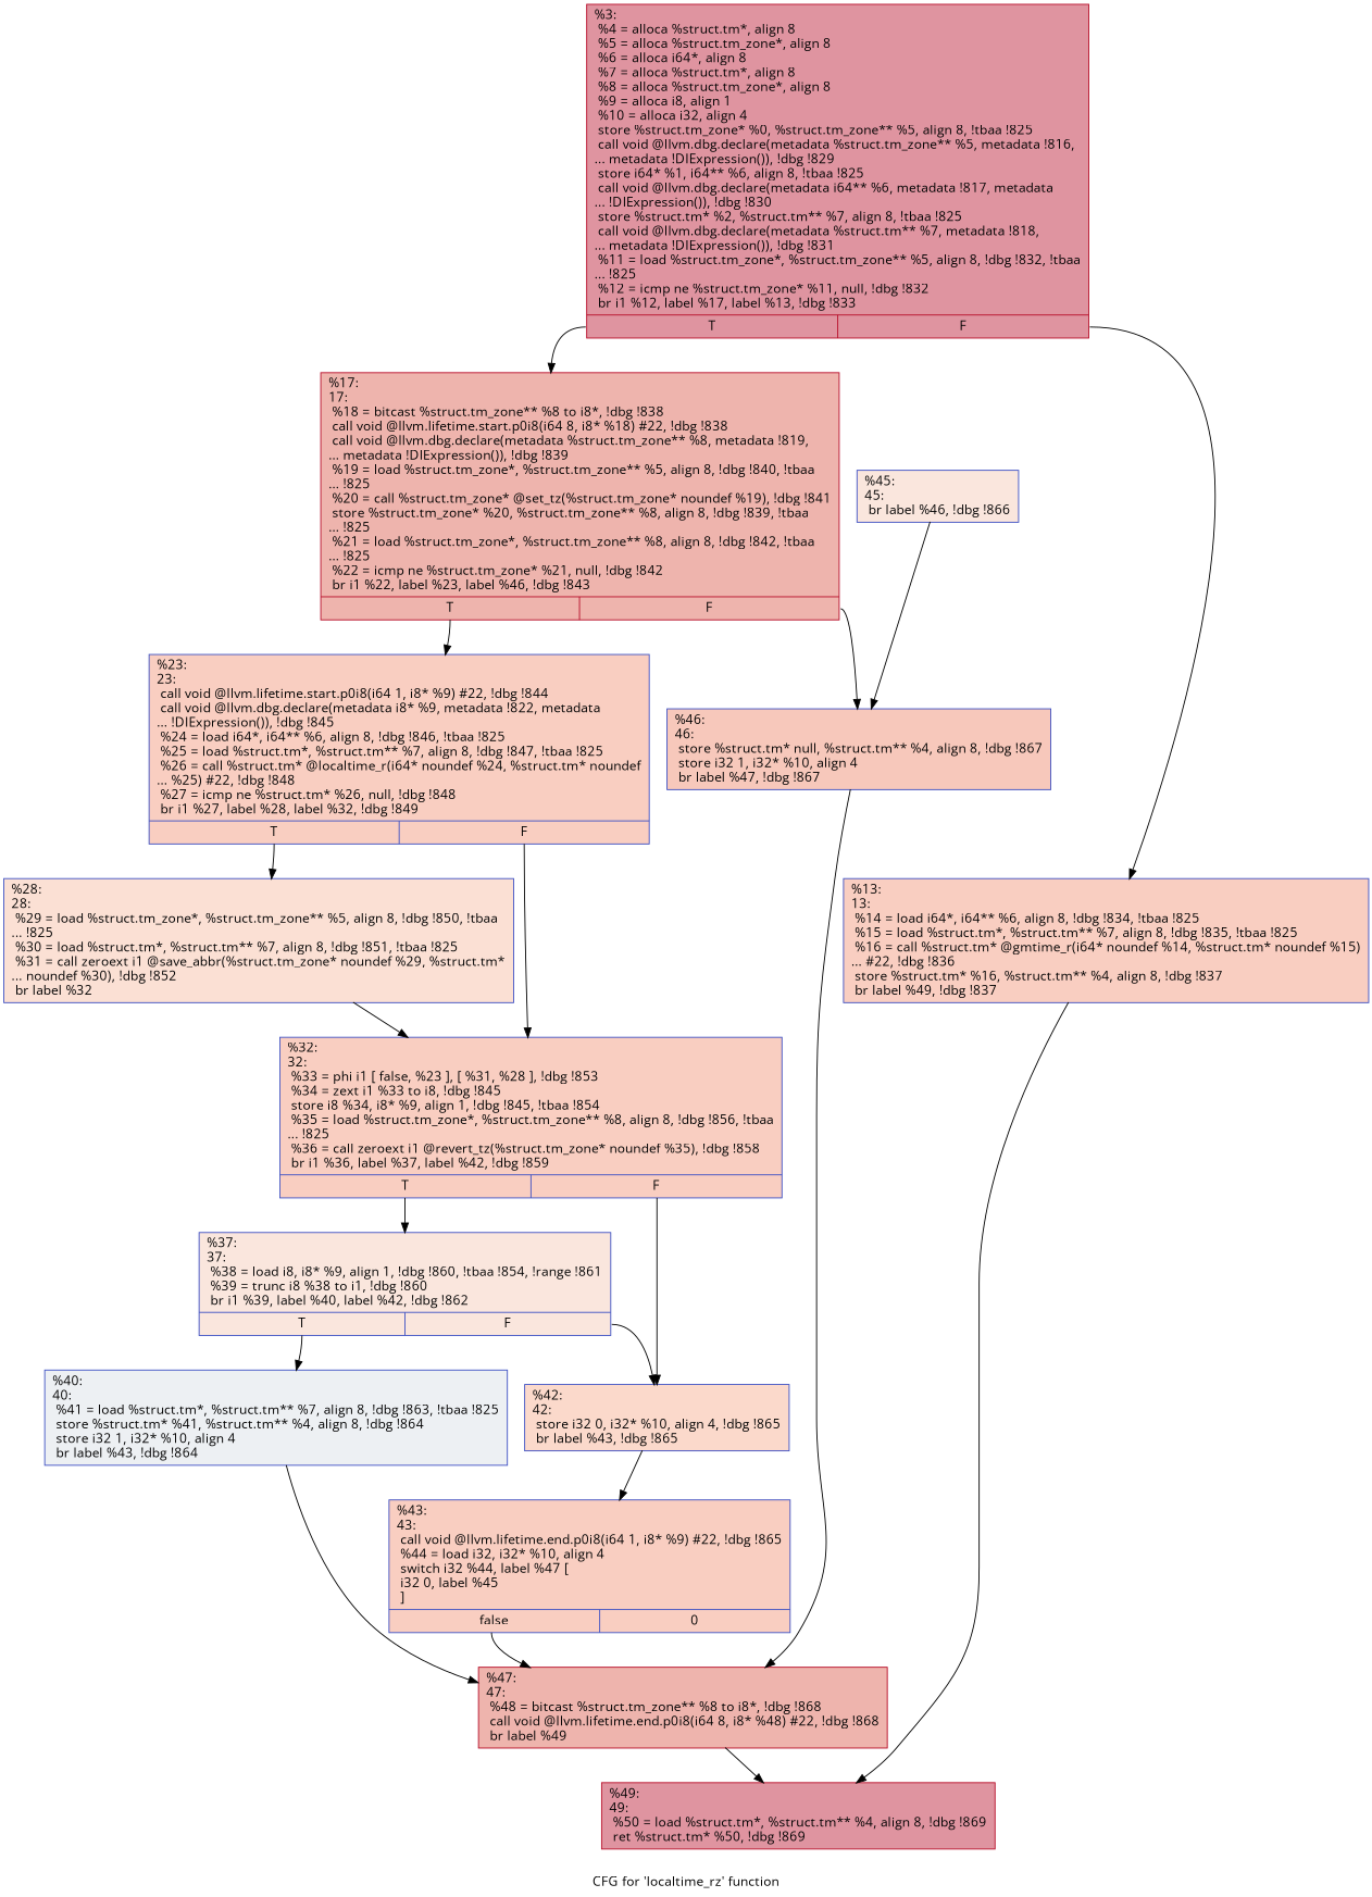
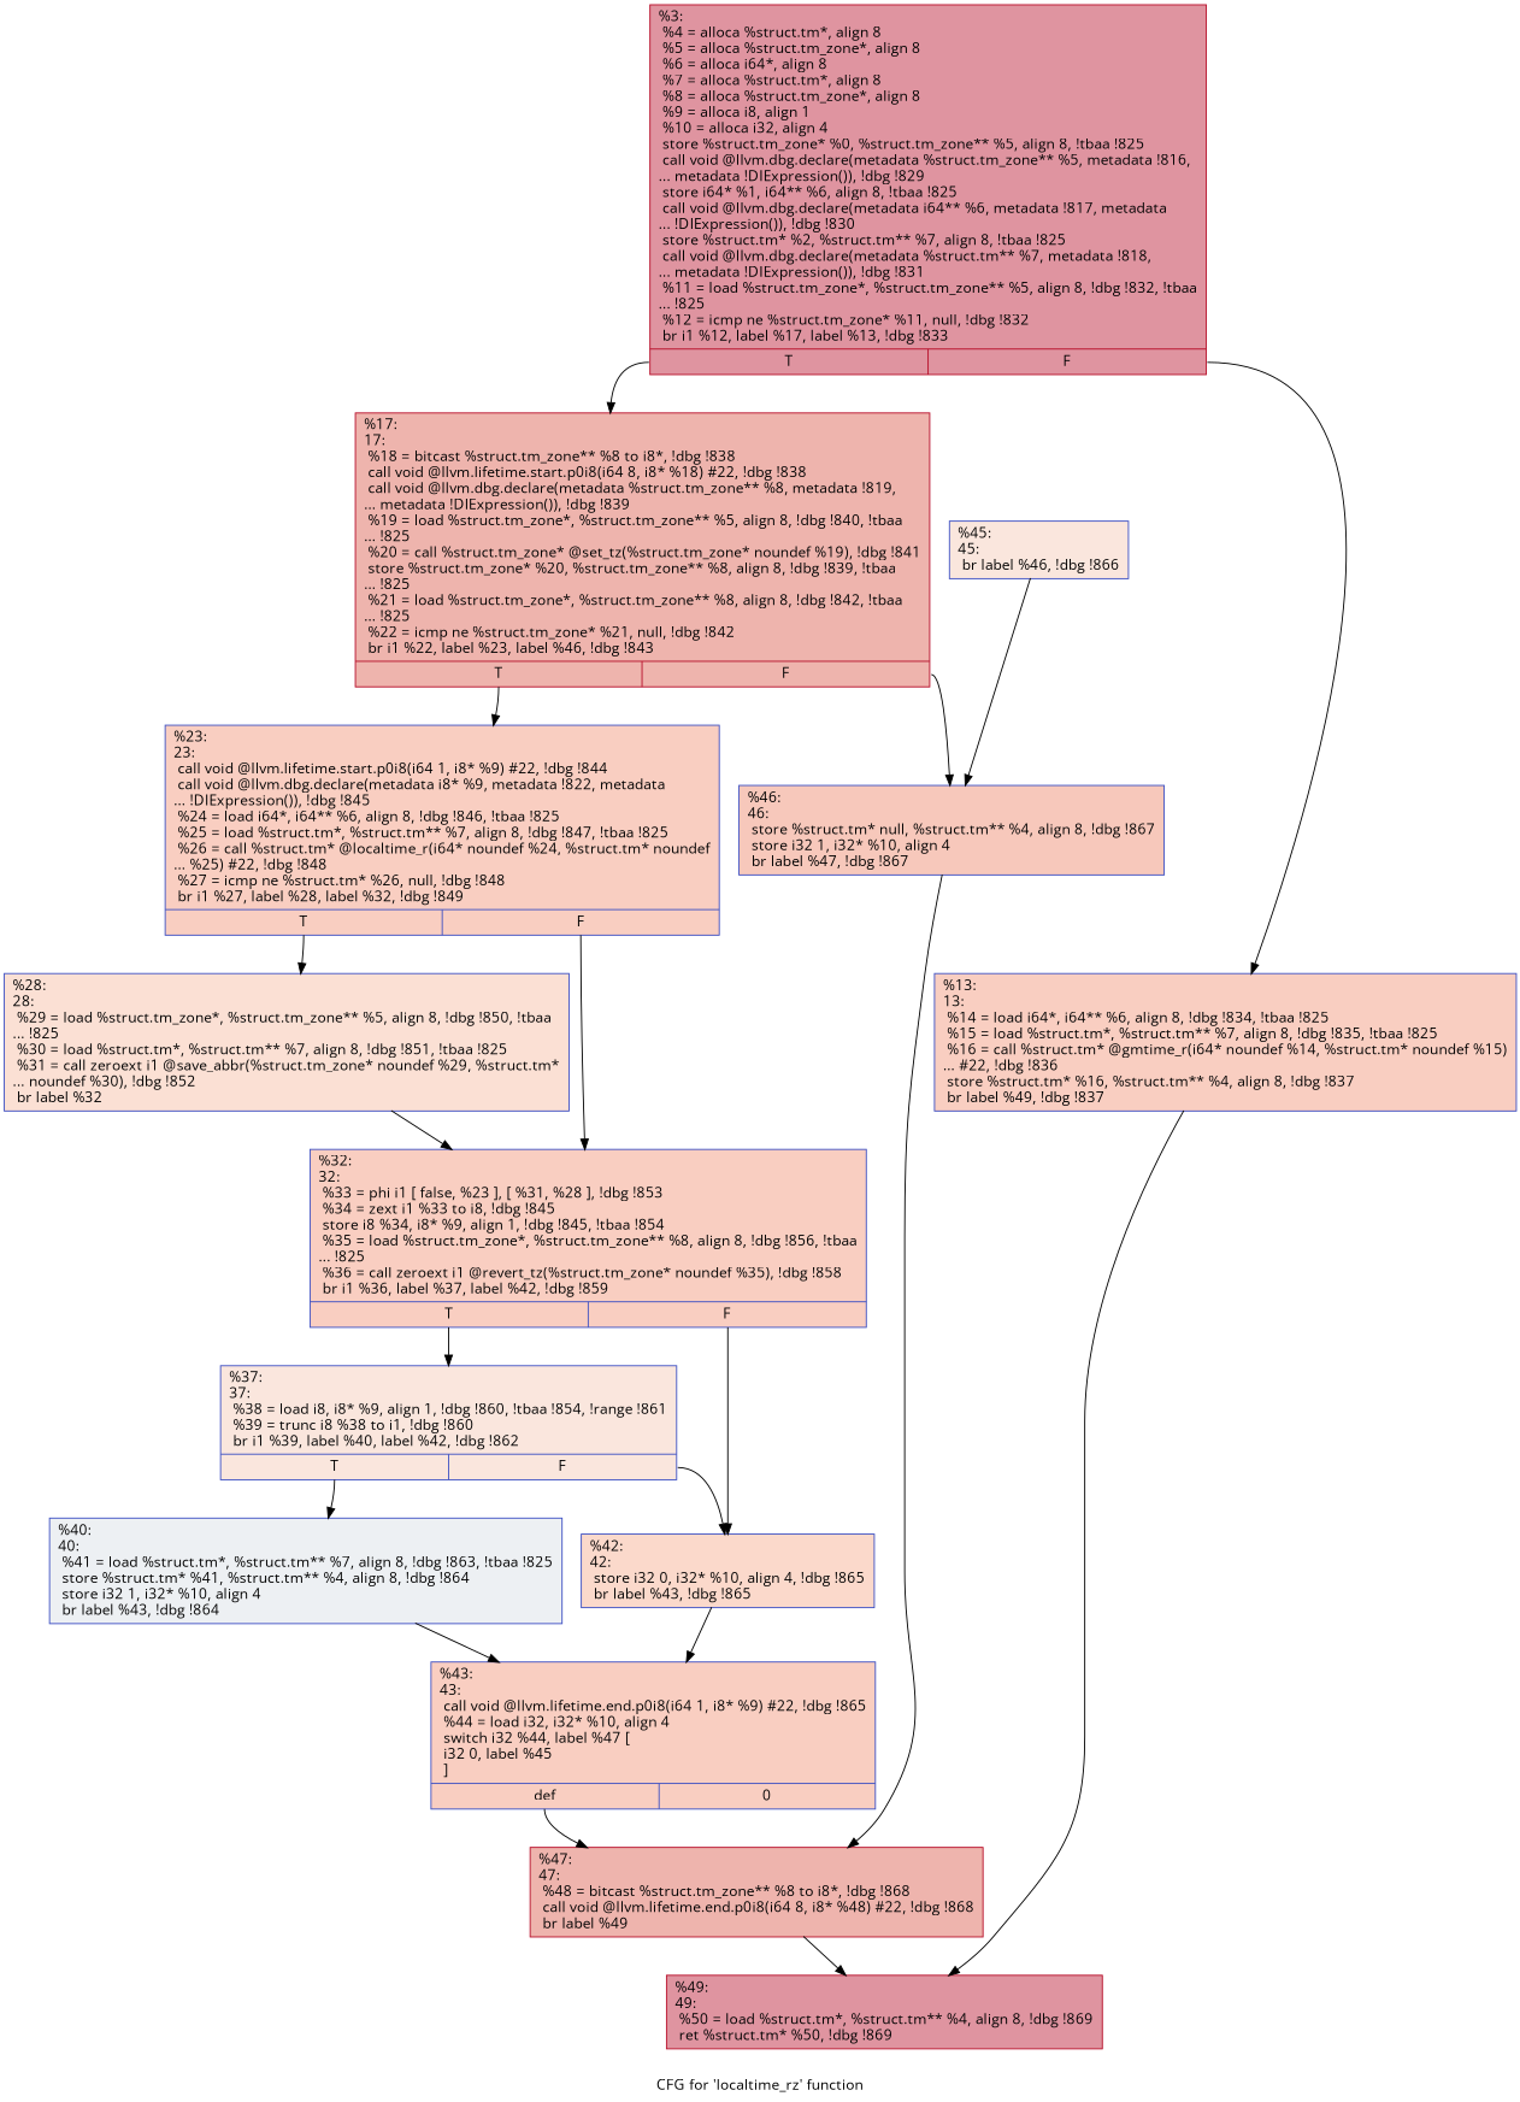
  digraph {
    fontname="Open Sans"
    label="CFG for 'localtime_rz' function"
    node [color="#3d50c3ff" fillcolor="#f2907270" fontname="Open Sans" shape=record style=filled]
    edge [fontname="Open Sans"]
    n1 [color="#b70d28ff" fillcolor="#b70d2870" label="{%3:\l  %4 = alloca %struct.tm*, align 8\l  %5 = alloca %struct.tm_zone*, align 8\l  %6 = alloca i64*, align 8\l  %7 = alloca %struct.tm*, align 8\l  %8 = alloca %struct.tm_zone*, align 8\l  %9 = alloca i8, align 1\l  %10 = alloca i32, align 4\l  store %struct.tm_zone* %0, %struct.tm_zone** %5, align 8, !tbaa !825\l  call void @llvm.dbg.declare(metadata %struct.tm_zone** %5, metadata !816,\l... metadata !DIExpression()), !dbg !829\l  store i64* %1, i64** %6, align 8, !tbaa !825\l  call void @llvm.dbg.declare(metadata i64** %6, metadata !817, metadata\l... !DIExpression()), !dbg !830\l  store %struct.tm* %2, %struct.tm** %7, align 8, !tbaa !825\l  call void @llvm.dbg.declare(metadata %struct.tm** %7, metadata !818,\l... metadata !DIExpression()), !dbg !831\l  %11 = load %struct.tm_zone*, %struct.tm_zone** %5, align 8, !dbg !832, !tbaa\l... !825\l  %12 = icmp ne %struct.tm_zone* %11, null, !dbg !832\l  br i1 %12, label %17, label %13, !dbg !833\l|{<s0>T|<s1>F}}"]
    n2 [color="#b70d28ff" fillcolor="#d8564670" label="{%17:\l17:                                               \l  %18 = bitcast %struct.tm_zone** %8 to i8*, !dbg !838\l  call void @llvm.lifetime.start.p0i8(i64 8, i8* %18) #22, !dbg !838\l  call void @llvm.dbg.declare(metadata %struct.tm_zone** %8, metadata !819,\l... metadata !DIExpression()), !dbg !839\l  %19 = load %struct.tm_zone*, %struct.tm_zone** %5, align 8, !dbg !840, !tbaa\l... !825\l  %20 = call %struct.tm_zone* @set_tz(%struct.tm_zone* noundef %19), !dbg !841\l  store %struct.tm_zone* %20, %struct.tm_zone** %8, align 8, !dbg !839, !tbaa\l... !825\l  %21 = load %struct.tm_zone*, %struct.tm_zone** %8, align 8, !dbg !842, !tbaa\l... !825\l  %22 = icmp ne %struct.tm_zone* %21, null, !dbg !842\l  br i1 %22, label %23, label %46, !dbg !843\l|{<s0>T|<s1>F}}"]
    n3 [label="{%13:\l13:                                               \l  %14 = load i64*, i64** %6, align 8, !dbg !834, !tbaa !825\l  %15 = load %struct.tm*, %struct.tm** %7, align 8, !dbg !835, !tbaa !825\l  %16 = call %struct.tm* @gmtime_r(i64* noundef %14, %struct.tm* noundef %15)\l... #22, !dbg !836\l  store %struct.tm* %16, %struct.tm** %4, align 8, !dbg !837\l  br label %49, !dbg !837\l}"]
    n4 [label="{%23:\l23:                                               \l  call void @llvm.lifetime.start.p0i8(i64 1, i8* %9) #22, !dbg !844\l  call void @llvm.dbg.declare(metadata i8* %9, metadata !822, metadata\l... !DIExpression()), !dbg !845\l  %24 = load i64*, i64** %6, align 8, !dbg !846, !tbaa !825\l  %25 = load %struct.tm*, %struct.tm** %7, align 8, !dbg !847, !tbaa !825\l  %26 = call %struct.tm* @localtime_r(i64* noundef %24, %struct.tm* noundef\l... %25) #22, !dbg !848\l  %27 = icmp ne %struct.tm* %26, null, !dbg !848\l  br i1 %27, label %28, label %32, !dbg !849\l|{<s0>T|<s1>F}}"]
    n5 [fillcolor="#ed836670" label="{%46:\l46:                                               \l  store %struct.tm* null, %struct.tm** %4, align 8, !dbg !867\l  store i32 1, i32* %10, align 4\l  br label %47, !dbg !867\l}"]
    n6 [color="#b70d28ff" fillcolor="#b70d2870" label="{%49:\l49:                                               \l  %50 = load %struct.tm*, %struct.tm** %4, align 8, !dbg !869\l  ret %struct.tm* %50, !dbg !869\l}"]
    n7 [fillcolor="#f7b99e70" label="{%28:\l28:                                               \l  %29 = load %struct.tm_zone*, %struct.tm_zone** %5, align 8, !dbg !850, !tbaa\l... !825\l  %30 = load %struct.tm*, %struct.tm** %7, align 8, !dbg !851, !tbaa !825\l  %31 = call zeroext i1 @save_abbr(%struct.tm_zone* noundef %29, %struct.tm*\l... noundef %30), !dbg !852\l  br label %32\l}"]
    n8 [label="{%32:\l32:                                               \l  %33 = phi i1 [ false, %23 ], [ %31, %28 ], !dbg !853\l  %34 = zext i1 %33 to i8, !dbg !845\l  store i8 %34, i8* %9, align 1, !dbg !845, !tbaa !854\l  %35 = load %struct.tm_zone*, %struct.tm_zone** %8, align 8, !dbg !856, !tbaa\l... !825\l  %36 = call zeroext i1 @revert_tz(%struct.tm_zone* noundef %35), !dbg !858\l  br i1 %36, label %37, label %42, !dbg !859\l|{<s0>T|<s1>F}}"]
    n9 [color="#b70d28ff" fillcolor="#d8564670" label="{%47:\l47:                                               \l  %48 = bitcast %struct.tm_zone** %8 to i8*, !dbg !868\l  call void @llvm.lifetime.end.p0i8(i64 8, i8* %48) #22, !dbg !868\l  br label %49\l}"]
    n10 [fillcolor="#f3c7b170" label="{%37:\l37:                                               \l  %38 = load i8, i8* %9, align 1, !dbg !860, !tbaa !854, !range !861\l  %39 = trunc i8 %38 to i1, !dbg !860\l  br i1 %39, label %40, label %42, !dbg !862\l|{<s0>T|<s1>F}}"]
    n11 [fillcolor="#f7a88970" label="{%42:\l42:                                               \l  store i32 0, i32* %10, align 4, !dbg !865\l  br label %43, !dbg !865\l}"]
    n12 [fillcolor="#d6dce470" label="{%40:\l40:                                               \l  %41 = load %struct.tm*, %struct.tm** %7, align 8, !dbg !863, !tbaa !825\l  store %struct.tm* %41, %struct.tm** %4, align 8, !dbg !864\l  store i32 1, i32* %10, align 4\l  br label %43, !dbg !864\l}"]
-   n13 [label="{%43:\l43:                                               \l  call void @llvm.lifetime.end.p0i8(i64 1, i8* %9) #22, !dbg !865\l  %44 = load i32, i32* %10, align 4\l  switch i32 %44, label %47 [\l    i32 0, label %45\l  ]\l|{<s0>false|<s1>0}}"]
+   n13 [label="{%43:\l43:                                               \l  call void @llvm.lifetime.end.p0i8(i64 1, i8* %9) #22, !dbg !865\l  %44 = load i32, i32* %10, align 4\l  switch i32 %44, label %47 [\l    i32 0, label %45\l  ]\l|{<s0>def|<s1>0}}"]
    n14 [fillcolor="#f3c7b170" label="{%45:\l45:                                               \l  br label %46, !dbg !866\l}"]
    n1 -> n2 [tailport=s0]
    n1 -> n3 [tailport=s1]
    n2 -> n4 [tailport=s0]
    n2 -> n5 [tailport=s1]
    n3 -> n6
    n4 -> n7 [tailport=s0]
    n4 -> n8 [tailport=s1]
    n5 -> n9
    n7 -> n8
    n8 -> n10 [tailport=s0]
    n8 -> n11 [tailport=s1]
    n9 -> n6
    n10 -> n11 [tailport=s1]
    n10 -> n12 [tailport=s0]
    n11 -> n13
-   n12 -> n9
+   n12 -> n13
    n13 -> n9 [tailport=s0]
    n14 -> n5
  }
